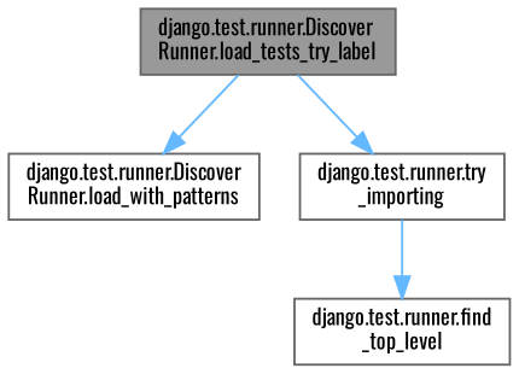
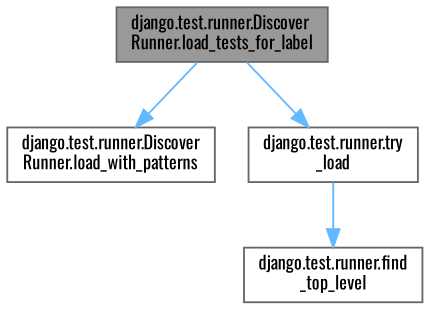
  digraph {
    fontname=Oswald
    rankdir=TB
    node [color=grey40 fillcolor=white fontname=Oswald fontsize=10 shape=box style=filled]
    edge [color=steelblue1 fontname=Oswald fontsize=10 labelfontname=Helvetica labelfontsize=10 style=solid]
-   n1 [color=gray40 fillcolor=grey60 fontcolor=black height=0.2 label="django.test.runner.Discover\lRunner.load_tests_try_label" width=0.4]
+   n1 [color=gray40 fillcolor=grey60 fontcolor=black height=0.2 label="django.test.runner.Discover\lRunner.load_tests_for_label" width=0.4]
    n2 [height=0.2 label="django.test.runner.Discover\lRunner.load_with_patterns" width=0.4]
-   n3 [height=0.2 label="django.test.runner.try\l_importing" width=0.4]
+   n3 [height=0.2 label="django.test.runner.try\l_load" width=0.4]
    n4 [height=0.2 label="django.test.runner.find\l_top_level" width=0.4]
    n1 -> n2
    n1 -> n3
    n3 -> n4
  }
